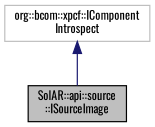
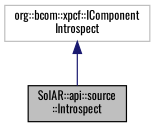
  digraph {
    fontname=Oswald
    node [fontname=Oswald fontsize=10 shape=record style=filled]
-   n1 [color=black fillcolor=grey75 fontcolor=black height=0.2 label="SolAR::api::source\l::ISourceImage" width=0.4]
+   n1 [color=black fillcolor=grey75 fontcolor=black height=0.2 label="SolAR::api::source\l::Introspect" width=0.4]
    n2 [color=grey75 fillcolor=white height=0.2 label="org::bcom::xpcf::IComponent\lIntrospect" width=0.4]
    n2 -> n1 [color=midnightblue dir=back fontname=Oswald fontsize=10 labelfontname=Helvetica labelfontsize=10 style=solid]
  }
